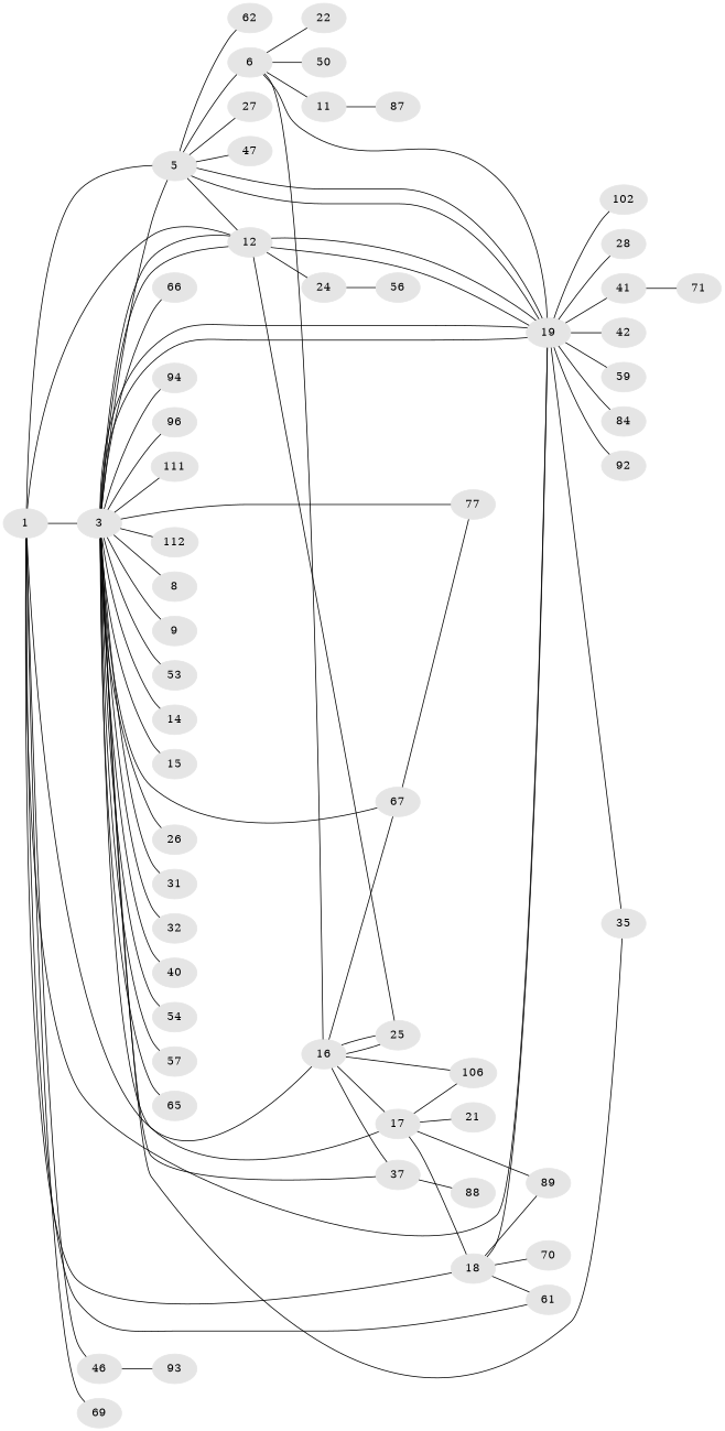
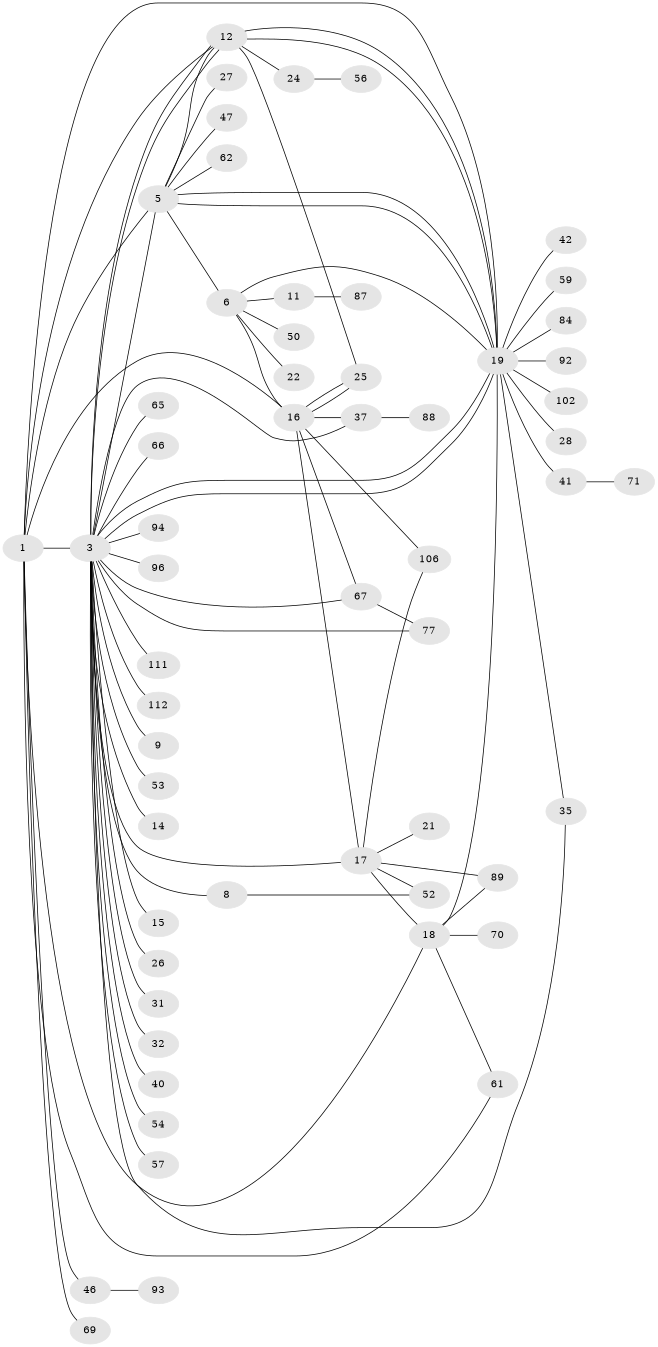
  graph {
    rankdir=LR
    node [color=gray90 style=filled]
    1 [super="+23+2+105+108+33"]
    3 [super="+4+55+36+7+100"]
    5 [super="+78+115+104+95+38+39+44+30"]
    12 [super="+72+43"]
    16
    18 [super="+29"]
    19
    46
    61 [super="+99"]
    69
    8
    9
    n13 [label=53]
    14
    15
    17
    26
    31 [super="+107"]
    32
    35
    37 [super="+83+81+86+110"]
    40
    54
    57
    65
    66
    67 [super="+76"]
    77 [super="+98"]
    94
    96
    111
    112
    6 [super="+10"]
    27
    47
    62
    24
    25 [super="+60"]
    106
    89
    70
    28 [super="+75"]
    41
    42
    59
    84
    92
    102
    93
+   52
    21
    88
    11
    22
    50
    87
    56 [super="+58"]
    71
    1 -- 3 [weight=7]
    1 -- 5
    1 -- 12
    1 -- 16
    1 -- 18
    1 -- 19
    1 -- 46
    1 -- 61
    1 -- 69
    3 -- 5 [weight=2]
    3 -- 12 [weight=4]
    3 -- 12
    3 -- 19 [weight=7]
    3 -- 19
    3 -- 8
    3 -- 9
    3 -- n13
    3 -- 14
    3 -- 15
    3 -- 17
    3 -- 26
    3 -- 31
    3 -- 32
    3 -- 35
    3 -- 37
    3 -- 40
    3 -- 54
    3 -- 57
    3 -- 65
    3 -- 66
    3 -- 67
    3 -- 77 [weight=2]
    3 -- 94
    3 -- 96
    3 -- 111
    3 -- 112
    5 -- 12 [weight=2]
    5 -- 19 [weight=4]
    5 -- 19
    5 -- 6
    5 -- 27
    5 -- 47
    5 -- 62
    12 -- 19 [weight=2]
    12 -- 19
    12 -- 24
    12 -- 25
    16 -- 17
    16 -- 37
    16 -- 67
    16 -- 25
    16 -- 25
    16 -- 106
    18 -- 19
    18 -- 61
    18 -- 89
    18 -- 70
    19 -- 35
    19 -- 28
    19 -- 41
    19 -- 42
    19 -- 59
    19 -- 84
    19 -- 92
    19 -- 102
    46 -- 93
+   8 -- 52
    17 -- 18
    17 -- 106
    17 -- 89
+   17 -- 52
    17 -- 21
    37 -- 88
    67 -- 77
    6 -- 16
    6 -- 19
    6 -- 11
    6 -- 22
    6 -- 50
    24 -- 56
    41 -- 71
    11 -- 87
  }
